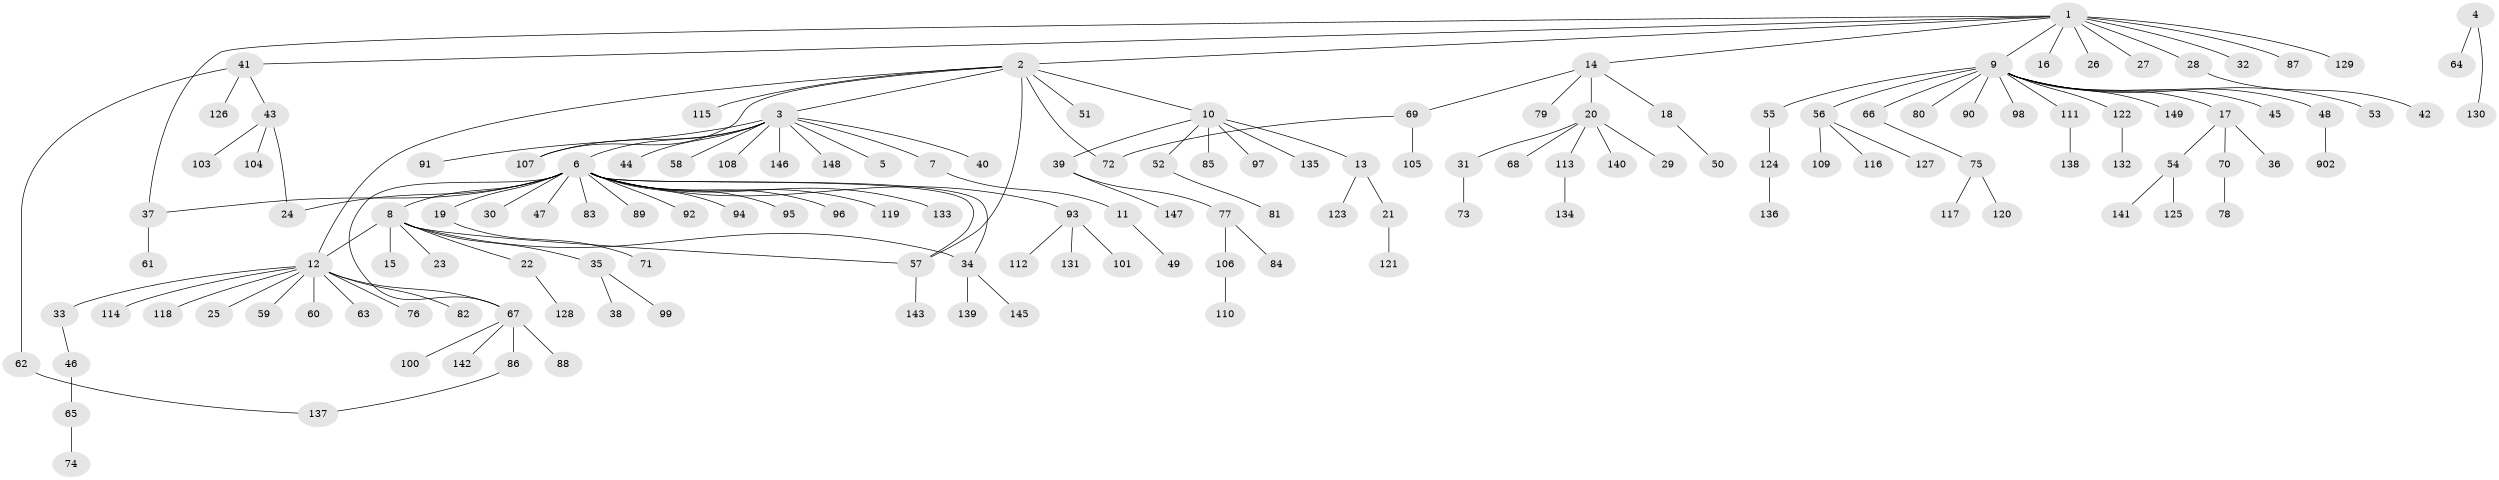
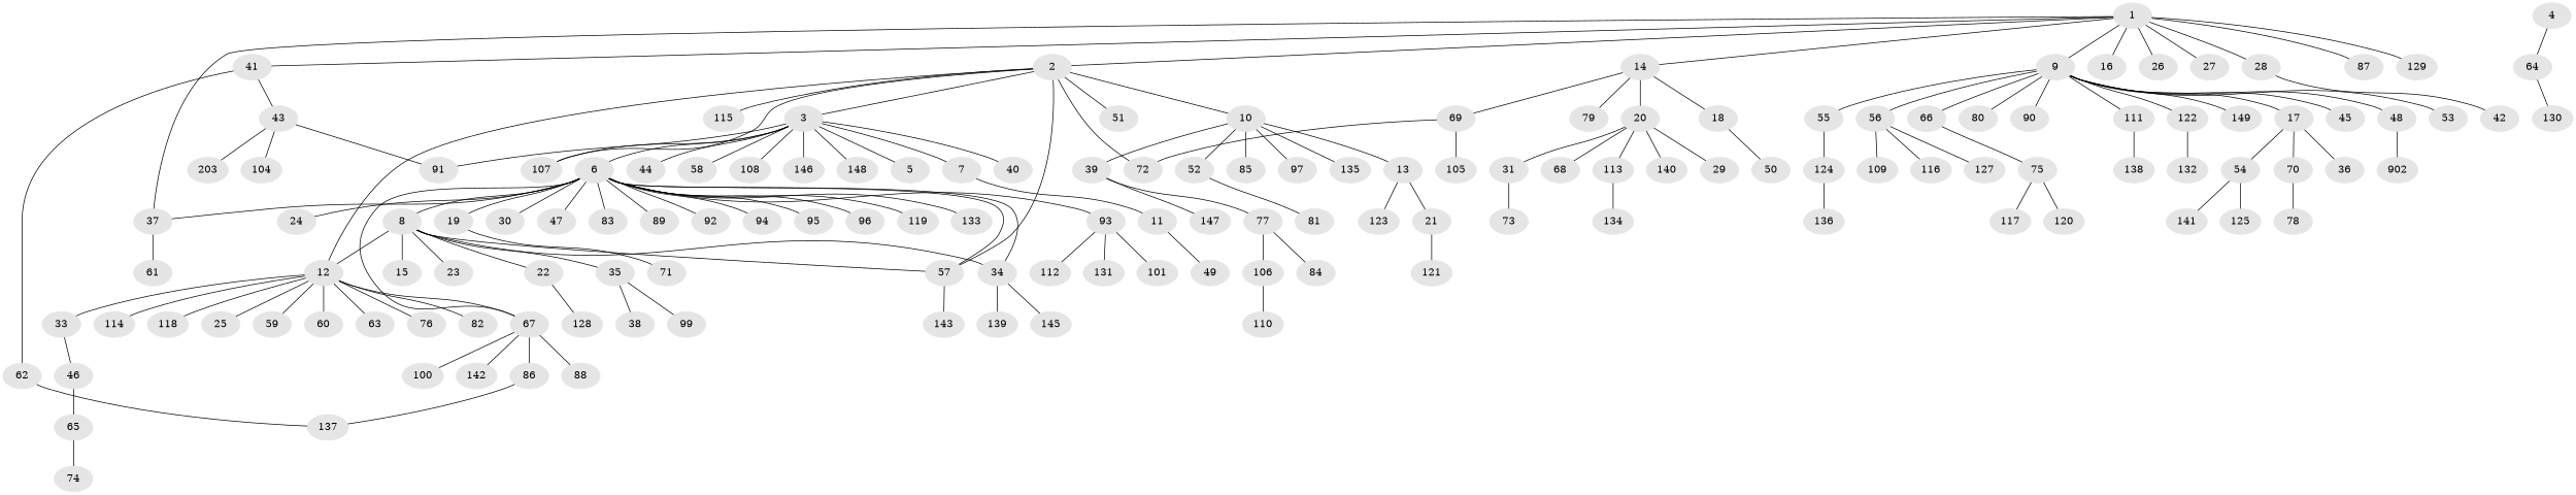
  graph {
    node [color=gray90 style=filled]
    1
    2
    9
    14
    16
    26
    27
    28
-   32
    37
    41
    87
    129
    3
    10
    12
    51
    57
    72
    115
    107
    17
    45
    48
    53
    55
    56
    66
    80
    90
-   98
    111
    122
    n34 [label=149]
    18
    20
    69
    79
    42
    61
    43
    62
-   126
    5
    6
    7
    40
    44
    58
    91
    108
    146
    148
    4
    64
    130
    13
    39
    52
    85
    97
    135
    67
    25
    33
    59
    60
    63
    76
    82
    114
    118
    143
    8
    19
    24
    30
    34
    47
    83
    89
    92
    93
    94
    95
    96
    119
    133
    11
    15
    22
    23
    35
    71
    139
    145
    86
    88
    100
    142
    101
    112
    131
    49
    128
    38
    99
    36
    54
    70
    n111 [label=902]
    124
    109
    116
    127
    75
    138
    132
    21
    123
    77
    147
    81
    46
    121
    50
    29
    31
    68
    113
    140
    105
    125
    141
    78
    73
    134
    65
    84
    106
-   103
+   103 [label=203]
    104
    137
    74
    136
    117
    120
    110
    1 -- 2
    1 -- 9
    1 -- 14
    1 -- 16
    1 -- 26
    1 -- 27
    1 -- 28
-   1 -- 32
    1 -- 37
    1 -- 41
    1 -- 87
    1 -- 129
    2 -- 3
    2 -- 10
    2 -- 12
    2 -- 51
    2 -- 57
    2 -- 72
    2 -- 115
    2 -- 107
    9 -- 17
    9 -- 45
    9 -- 48
    9 -- 53
    9 -- 55
    9 -- 56
    9 -- 66
    9 -- 80
    9 -- 90
-   9 -- 98
    9 -- 111
    9 -- 122
    9 -- n34
    14 -- 18
    14 -- 20
    14 -- 69
    14 -- 79
    28 -- 42
    37 -- 61
    41 -- 43
    41 -- 62
-   41 -- 126
    3 -- 107
    3 -- 5
    3 -- 6
    3 -- 7
    3 -- 40
    3 -- 44
    3 -- 58
    3 -- 91
    3 -- 108
    3 -- 146
    3 -- 148
    10 -- 13
    10 -- 39
    10 -- 52
    10 -- 85
    10 -- 97
    10 -- 135
    12 -- 67
    12 -- 25
    12 -- 33
    12 -- 59
    12 -- 60
    12 -- 63
    12 -- 76
    12 -- 82
    12 -- 114
    12 -- 118
    57 -- 143
    17 -- 36
    17 -- 54
    17 -- 70
    48 -- n111
    55 -- 124
    56 -- 109
    56 -- 116
    56 -- 127
    66 -- 75
    111 -- 138
    122 -- 132
    18 -- 50
    20 -- 29
    20 -- 31
    20 -- 68
    20 -- 113
    20 -- 140
    69 -- 72
    69 -- 105
-   43 -- 24
+   43 -- 91
    43 -- 103
    43 -- 104
    62 -- 137
    6 -- 37
    6 -- 57
    6 -- 67
    6 -- 8
    6 -- 19
    6 -- 24
    6 -- 30
    6 -- 34
    6 -- 47
    6 -- 83
    6 -- 89
    6 -- 92
    6 -- 93
    6 -- 94
    6 -- 95
    6 -- 96
    6 -- 119
    6 -- 133
    7 -- 11
    4 -- 64
-   4 -- 130
+   64 -- 130
    13 -- 21
    13 -- 123
    39 -- 77
    39 -- 147
    52 -- 81
    67 -- 86
    67 -- 88
    67 -- 100
    67 -- 142
    33 -- 46
    8 -- 12
    8 -- 57
    8 -- 34
    8 -- 15
    8 -- 22
    8 -- 23
    8 -- 35
    19 -- 71
    34 -- 139
    34 -- 145
    93 -- 101
    93 -- 112
    93 -- 131
    11 -- 49
    22 -- 128
    35 -- 38
    35 -- 99
    86 -- 137
    54 -- 125
    54 -- 141
    70 -- 78
    124 -- 136
    75 -- 117
    75 -- 120
    21 -- 121
    77 -- 84
    77 -- 106
    46 -- 65
    31 -- 73
    113 -- 134
    65 -- 74
    106 -- 110
  }
